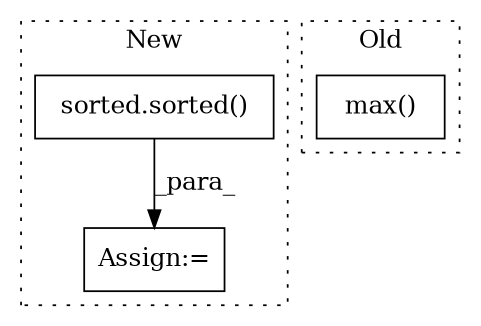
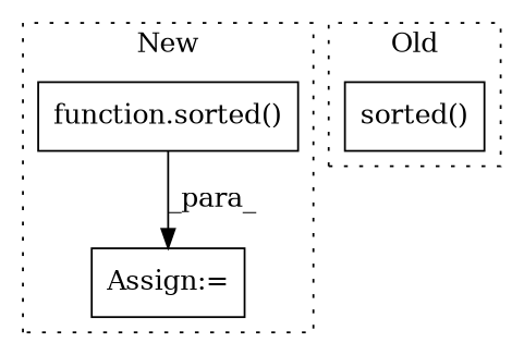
  digraph {
    node [a=75 shape=box]
-   n1 [l="7,1" label="sorted.sorted()" s="5211,5233"]
+   n1 [l="7,1" label="function.sorted()" s="5211,5233"]
    n2 [a=68 l=3 label="Assign:=" s=5208]
-   n3 [l=10 label="max()" s=4507]
+   n3 [l=10 label="sorted()" s=4507]
    subgraph cluster_1 {
      label=New
      style=dotted
      n1
      n2
    }
    subgraph cluster_2 {
      label=Old
      style=dotted
      n3
    }
    n1 -> n2 [label=_para_]
  }
